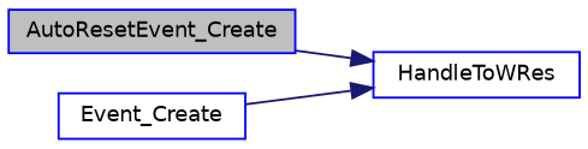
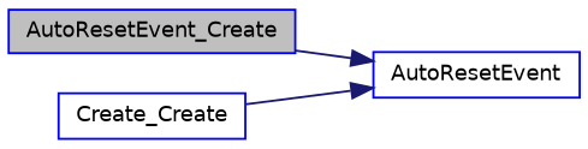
  digraph {
    rankdir=LR
    node [color=blue fillcolor=white fontname=Helvetica fontsize=10 shape=record style=filled]
    edge [color=midnightblue fontname=Helvetica fontsize=10 labelfontname=Helvetica labelfontsize=10 style=solid]
    n1 [fillcolor=grey75 fontcolor=black height=0.2 label=AutoResetEvent_Create width=0.4]
-   n2 [height=0.2 label=HandleToWRes width=0.4]
-   n3 [height=0.2 label=Event_Create width=0.4]
+   n2 [height=0.2 label=AutoResetEvent width=0.4]
+   n3 [height=0.2 label=Create_Create width=0.4]
    n1 -> n2
    n3 -> n2
  }
